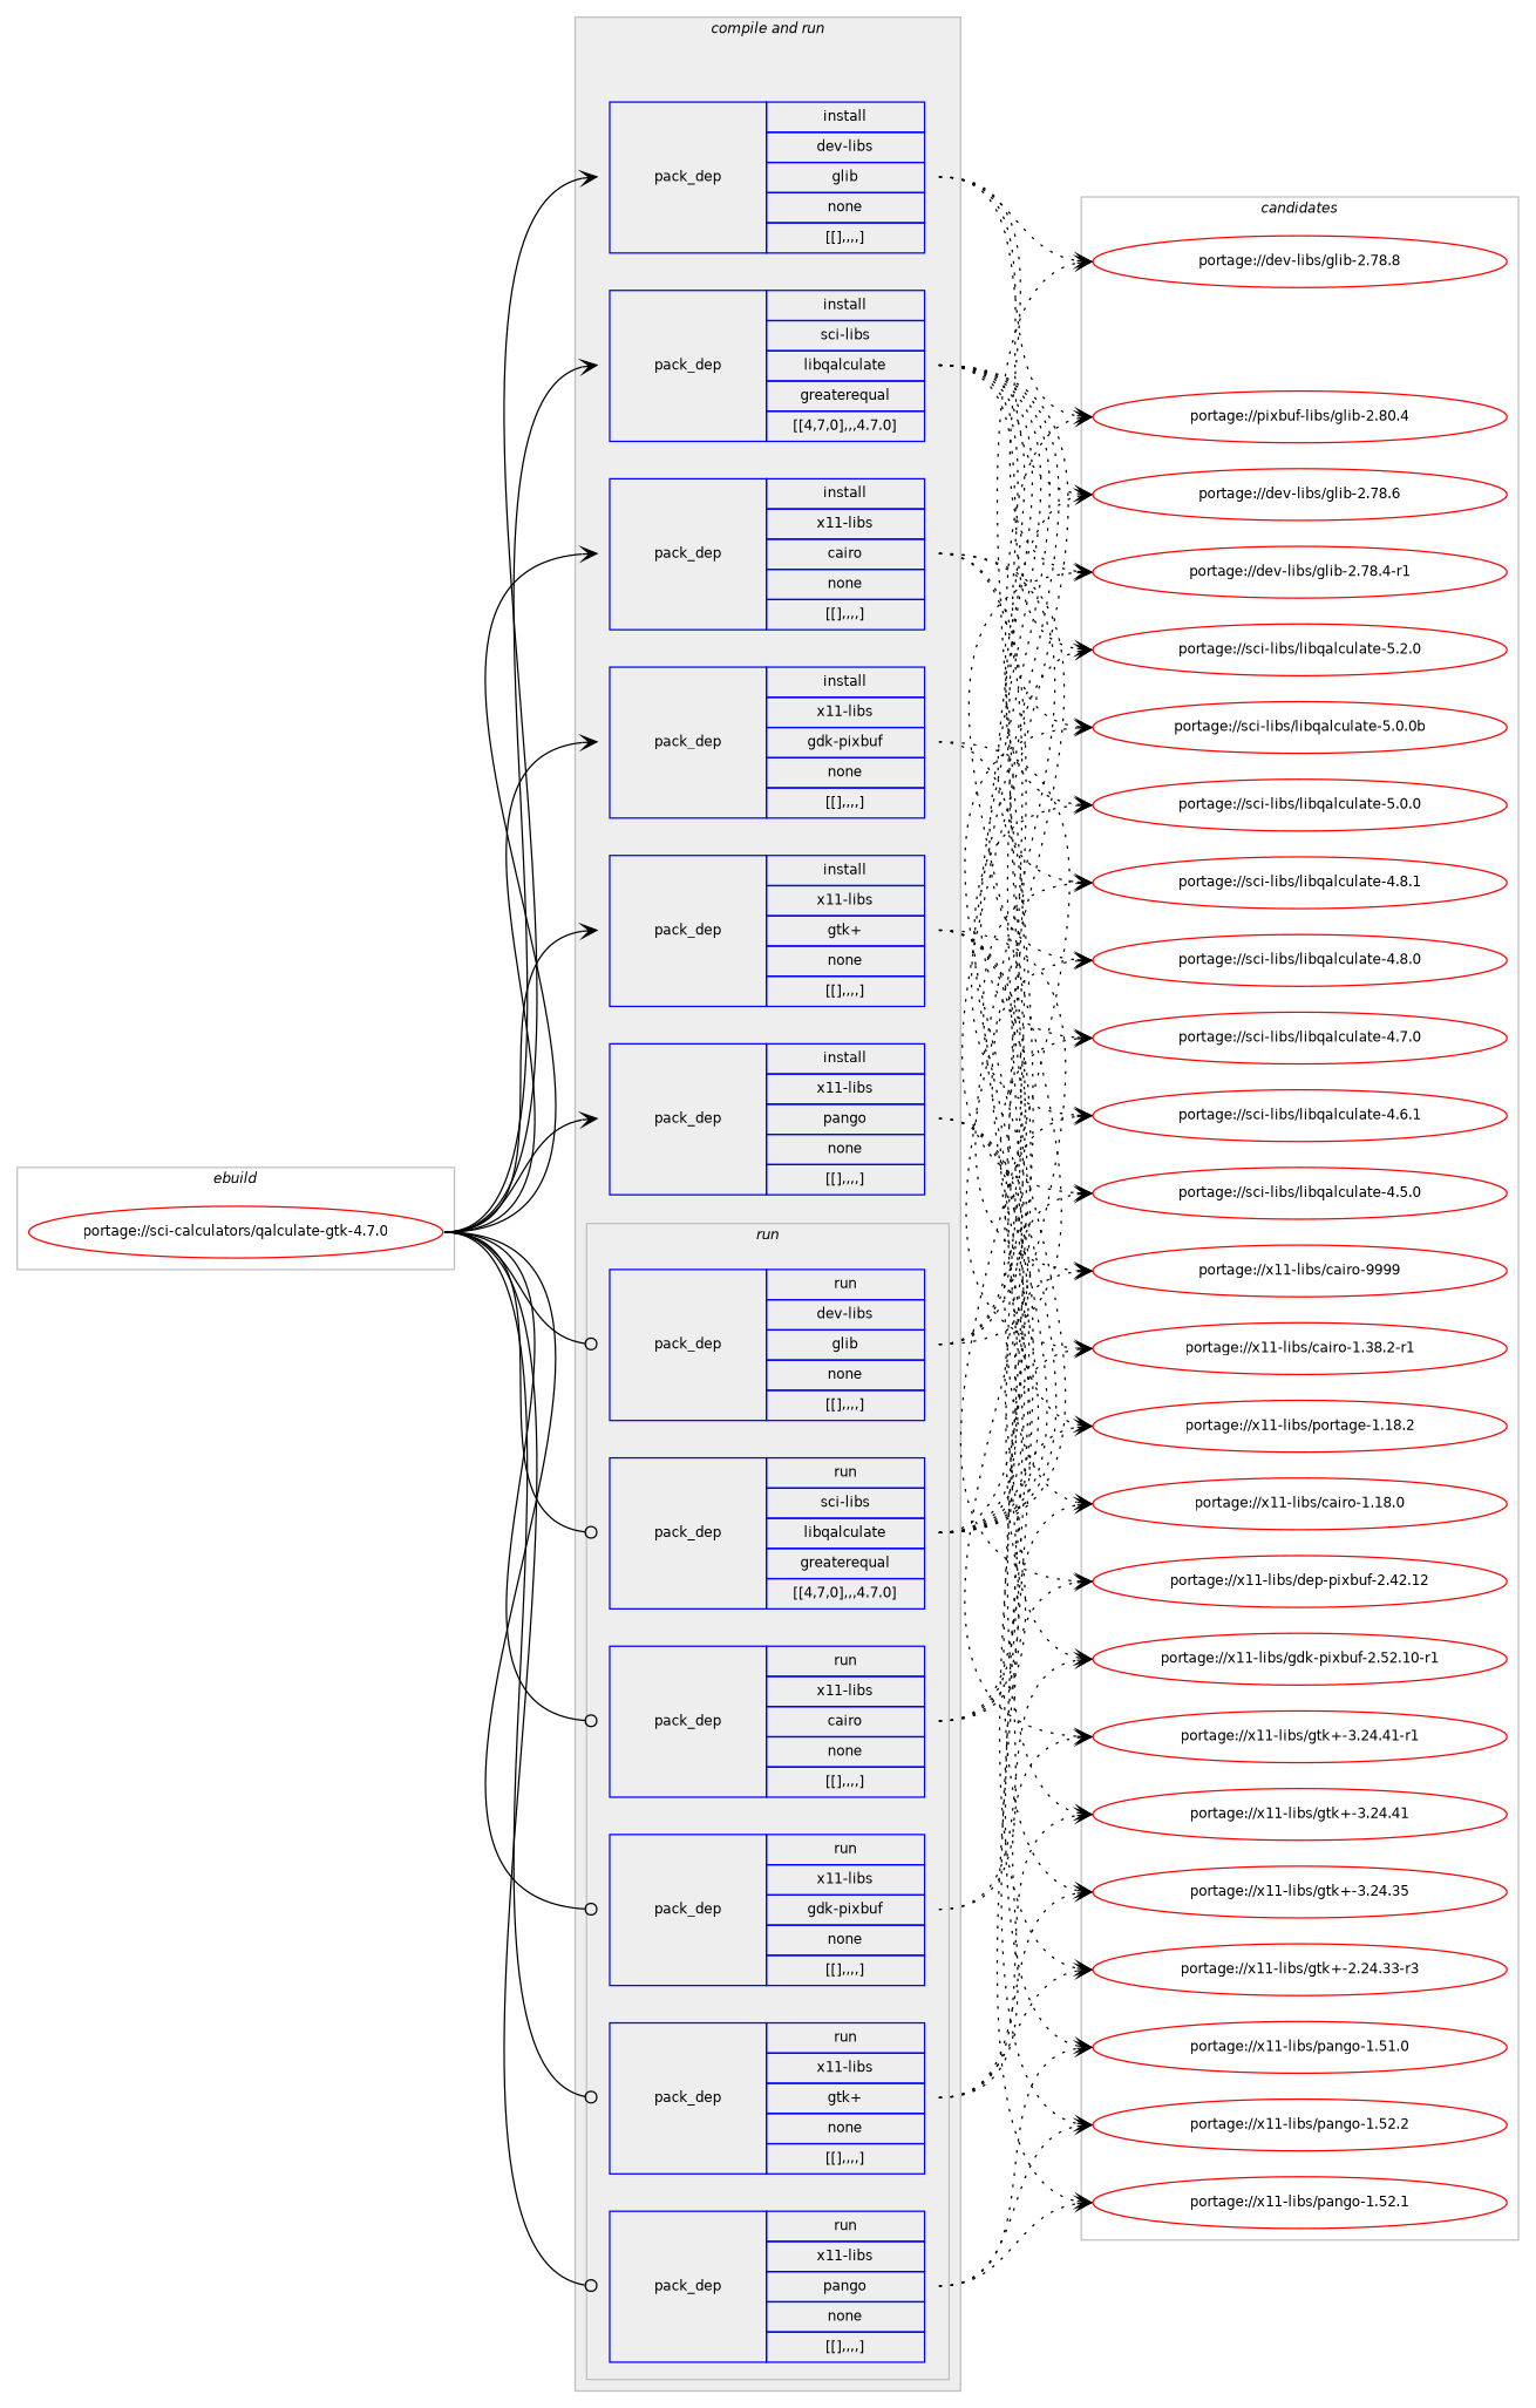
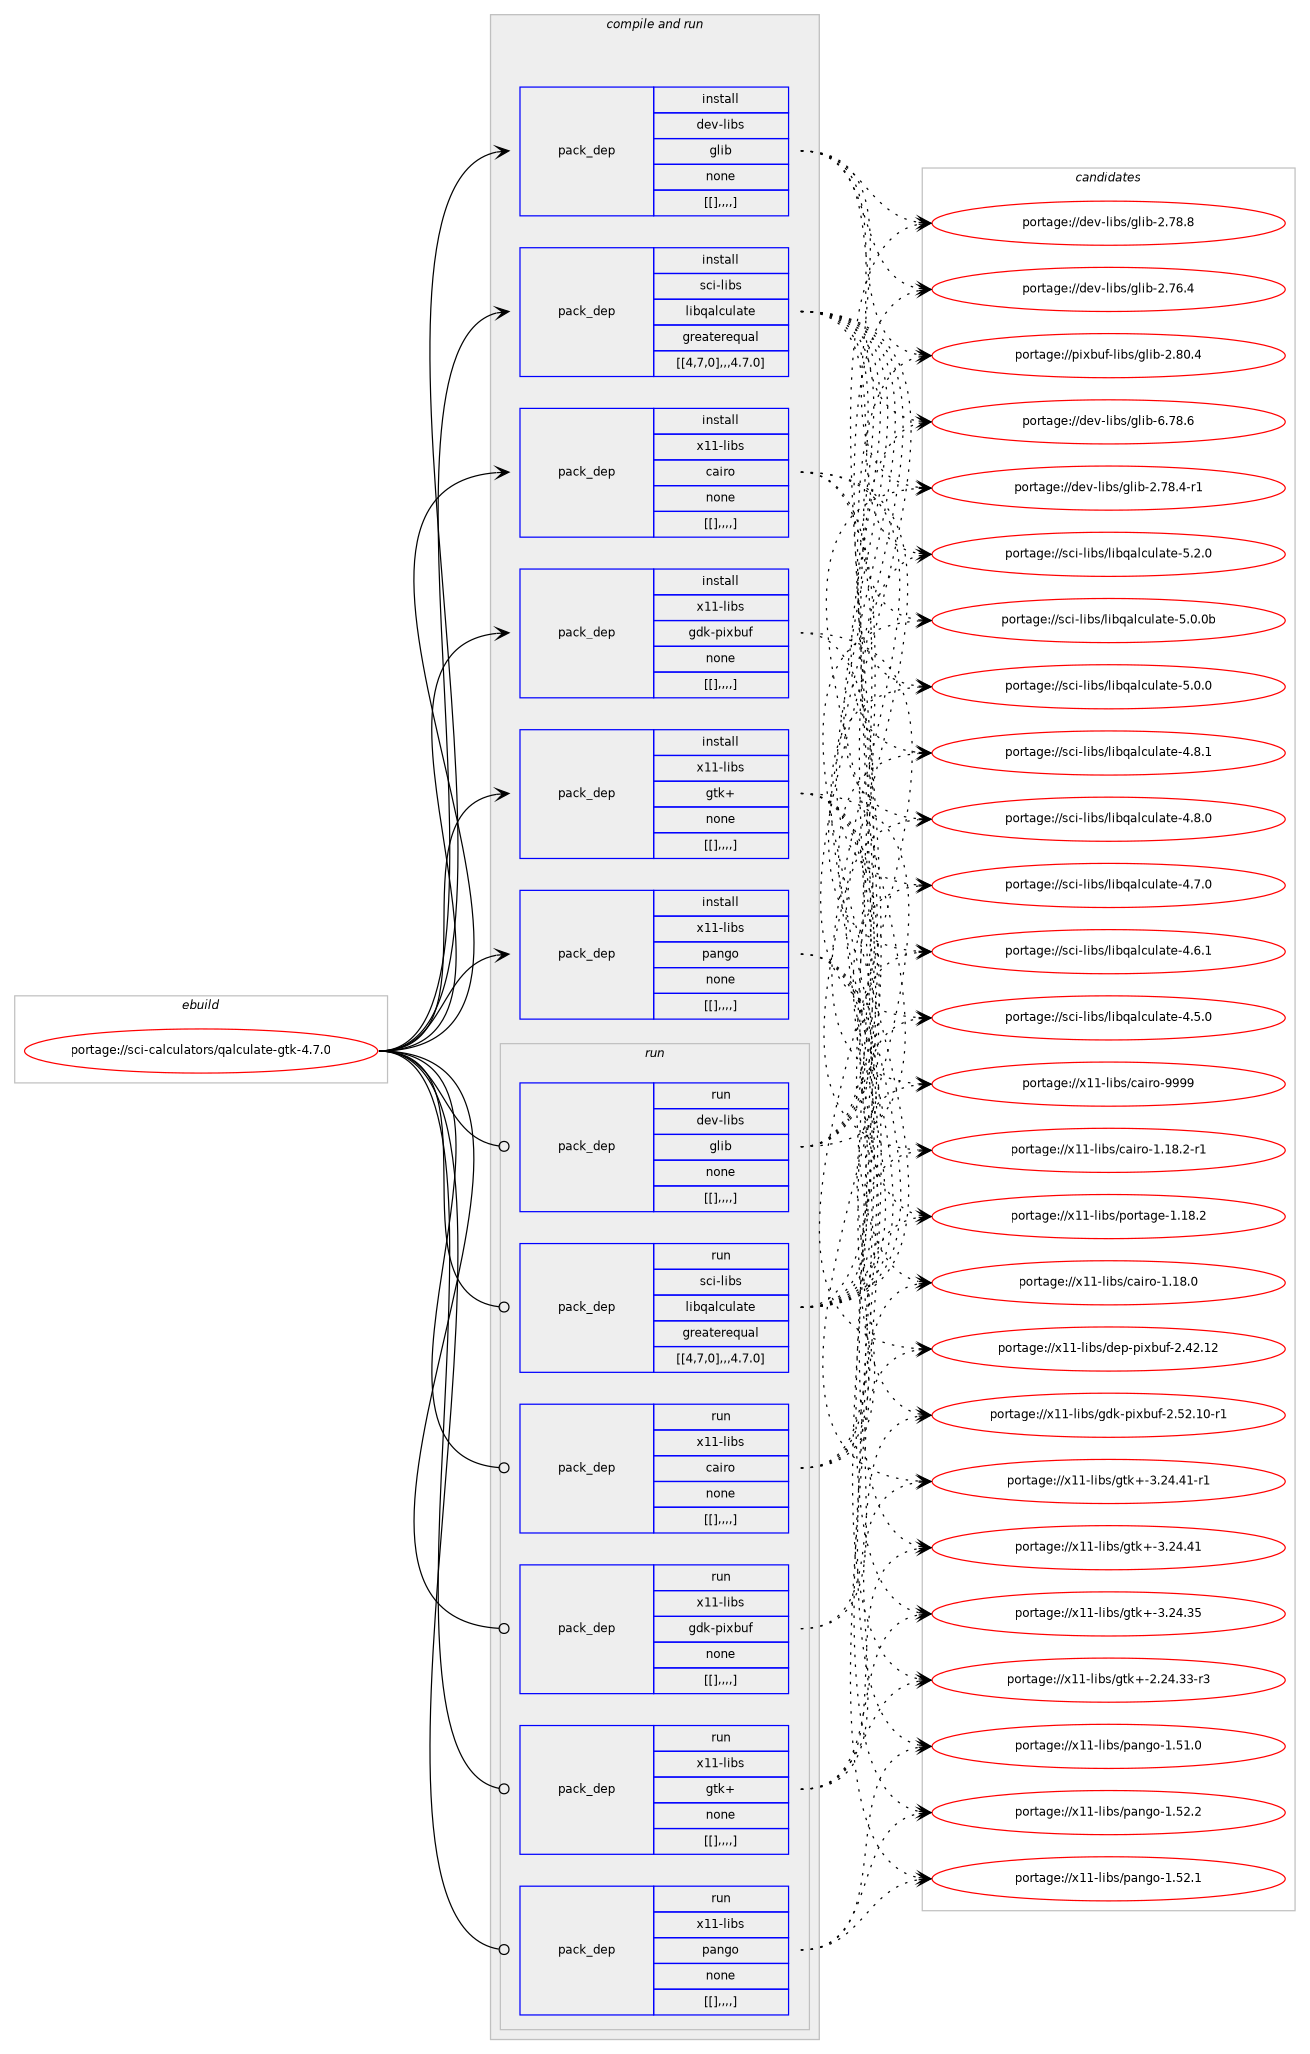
  digraph {
    compound=true
    concentrate=true
    fontname=Helvetica
    fontsize=10
    newrank=true
    rankdir=LR
    ranksep=1.5
    node [color=red fontname=Helvetica fontsize=10]
    edge [arrowhead=vee headport=w style=dotted tailport=e weight=100]
    n1 [label="portage://sci-calculators/qalculate-gtk-4.7.0" width=4]
    n2 [color=blue label=<<TABLE BORDER="0" CELLBORDER="1" CELLSPACING="0" CELLPADDING="4" WIDTH="220"><TR><TD ROWSPAN="6" CELLPADDING="30">pack_dep</TD></TR><TR><TD WIDTH="110">install</TD></TR><TR><TD>dev-libs</TD></TR><TR><TD>glib</TD></TR><TR><TD>none</TD></TR><TR><TD>[[],,,,]</TD></TR></TABLE>> shape=none]
    n3 [color=blue label=<<TABLE BORDER="0" CELLBORDER="1" CELLSPACING="0" CELLPADDING="4" WIDTH="220"><TR><TD ROWSPAN="6" CELLPADDING="30">pack_dep</TD></TR><TR><TD WIDTH="110">install</TD></TR><TR><TD>sci-libs</TD></TR><TR><TD>libqalculate</TD></TR><TR><TD>greaterequal</TD></TR><TR><TD>[[4,7,0],,,4.7.0]</TD></TR></TABLE>> shape=none]
    n4 [color=blue label=<<TABLE BORDER="0" CELLBORDER="1" CELLSPACING="0" CELLPADDING="4" WIDTH="220"><TR><TD ROWSPAN="6" CELLPADDING="30">pack_dep</TD></TR><TR><TD WIDTH="110">install</TD></TR><TR><TD>x11-libs</TD></TR><TR><TD>cairo</TD></TR><TR><TD>none</TD></TR><TR><TD>[[],,,,]</TD></TR></TABLE>> shape=none]
    n5 [color=blue label=<<TABLE BORDER="0" CELLBORDER="1" CELLSPACING="0" CELLPADDING="4" WIDTH="220"><TR><TD ROWSPAN="6" CELLPADDING="30">pack_dep</TD></TR><TR><TD WIDTH="110">install</TD></TR><TR><TD>x11-libs</TD></TR><TR><TD>gdk-pixbuf</TD></TR><TR><TD>none</TD></TR><TR><TD>[[],,,,]</TD></TR></TABLE>> shape=none]
    n6 [color=blue label=<<TABLE BORDER="0" CELLBORDER="1" CELLSPACING="0" CELLPADDING="4" WIDTH="220"><TR><TD ROWSPAN="6" CELLPADDING="30">pack_dep</TD></TR><TR><TD WIDTH="110">install</TD></TR><TR><TD>x11-libs</TD></TR><TR><TD>gtk+</TD></TR><TR><TD>none</TD></TR><TR><TD>[[],,,,]</TD></TR></TABLE>> shape=none]
    n7 [color=blue label=<<TABLE BORDER="0" CELLBORDER="1" CELLSPACING="0" CELLPADDING="4" WIDTH="220"><TR><TD ROWSPAN="6" CELLPADDING="30">pack_dep</TD></TR><TR><TD WIDTH="110">install</TD></TR><TR><TD>x11-libs</TD></TR><TR><TD>pango</TD></TR><TR><TD>none</TD></TR><TR><TD>[[],,,,]</TD></TR></TABLE>> shape=none]
    n8 [color=blue label=<<TABLE BORDER="0" CELLBORDER="1" CELLSPACING="0" CELLPADDING="4" WIDTH="220"><TR><TD ROWSPAN="6" CELLPADDING="30">pack_dep</TD></TR><TR><TD WIDTH="110">run</TD></TR><TR><TD>dev-libs</TD></TR><TR><TD>glib</TD></TR><TR><TD>none</TD></TR><TR><TD>[[],,,,]</TD></TR></TABLE>> shape=none]
    n9 [color=blue label=<<TABLE BORDER="0" CELLBORDER="1" CELLSPACING="0" CELLPADDING="4" WIDTH="220"><TR><TD ROWSPAN="6" CELLPADDING="30">pack_dep</TD></TR><TR><TD WIDTH="110">run</TD></TR><TR><TD>sci-libs</TD></TR><TR><TD>libqalculate</TD></TR><TR><TD>greaterequal</TD></TR><TR><TD>[[4,7,0],,,4.7.0]</TD></TR></TABLE>> shape=none]
    n10 [color=blue label=<<TABLE BORDER="0" CELLBORDER="1" CELLSPACING="0" CELLPADDING="4" WIDTH="220"><TR><TD ROWSPAN="6" CELLPADDING="30">pack_dep</TD></TR><TR><TD WIDTH="110">run</TD></TR><TR><TD>x11-libs</TD></TR><TR><TD>cairo</TD></TR><TR><TD>none</TD></TR><TR><TD>[[],,,,]</TD></TR></TABLE>> shape=none]
    n11 [color=blue label=<<TABLE BORDER="0" CELLBORDER="1" CELLSPACING="0" CELLPADDING="4" WIDTH="220"><TR><TD ROWSPAN="6" CELLPADDING="30">pack_dep</TD></TR><TR><TD WIDTH="110">run</TD></TR><TR><TD>x11-libs</TD></TR><TR><TD>gdk-pixbuf</TD></TR><TR><TD>none</TD></TR><TR><TD>[[],,,,]</TD></TR></TABLE>> shape=none]
    n12 [color=blue label=<<TABLE BORDER="0" CELLBORDER="1" CELLSPACING="0" CELLPADDING="4" WIDTH="220"><TR><TD ROWSPAN="6" CELLPADDING="30">pack_dep</TD></TR><TR><TD WIDTH="110">run</TD></TR><TR><TD>x11-libs</TD></TR><TR><TD>gtk+</TD></TR><TR><TD>none</TD></TR><TR><TD>[[],,,,]</TD></TR></TABLE>> shape=none]
    n13 [color=blue label=<<TABLE BORDER="0" CELLBORDER="1" CELLSPACING="0" CELLPADDING="4" WIDTH="220"><TR><TD ROWSPAN="6" CELLPADDING="30">pack_dep</TD></TR><TR><TD WIDTH="110">run</TD></TR><TR><TD>x11-libs</TD></TR><TR><TD>pango</TD></TR><TR><TD>none</TD></TR><TR><TD>[[],,,,]</TD></TR></TABLE>> shape=none]
    n14 [label="portage://pixbuf-libs/glib-2.80.4" width=4]
-   n15 [label="portage://dev-libs/glib-2.78.6" width=4]
+   n15 [label="portage://dev-libs/glib-6.78.6" width=4]
    n16 [label="portage://dev-libs/glib-2.78.4-r1" width=4]
    n17 [label="portage://dev-libs/glib-2.78.8" width=4]
+   n18 [label="portage://dev-libs/glib-2.76.4" width=4]
    n19 [label="portage://sci-libs/libqalculate-5.2.0" width=4]
    n20 [label="portage://sci-libs/libqalculate-5.0.0b" width=4]
    n21 [label="portage://sci-libs/libqalculate-5.0.0" width=4]
    n22 [label="portage://sci-libs/libqalculate-4.8.1" width=4]
    n23 [label="portage://sci-libs/libqalculate-4.8.0" width=4]
    n24 [label="portage://sci-libs/libqalculate-4.7.0" width=4]
    n25 [label="portage://sci-libs/libqalculate-4.6.1" width=4]
    n26 [label="portage://sci-libs/libqalculate-4.5.0" width=4]
    n27 [label="portage://x11-libs/cairo-9999" width=4]
-   n28 [label="portage://x11-libs/cairo-1.38.2-r1" width=4]
+   n28 [label="portage://x11-libs/cairo-1.18.2-r1" width=4]
    n29 [label="portage://x11-libs/portage-1.18.2" width=4]
    n30 [label="portage://x11-libs/cairo-1.18.0" width=4]
    n31 [label="portage://x11-libs/dep-pixbuf-2.42.12" width=4]
    n32 [label="portage://x11-libs/gdk-pixbuf-2.52.10-r1" width=4]
    n33 [label="portage://x11-libs/gtk+-3.24.41-r1" width=4]
    n34 [label="portage://x11-libs/gtk+-3.24.41" width=4]
    n35 [label="portage://x11-libs/gtk+-3.24.35" width=4]
    n36 [label="portage://x11-libs/gtk+-2.24.33-r3" width=4]
    n37 [label="portage://x11-libs/pango-1.52.2" width=4]
    n38 [label="portage://x11-libs/pango-1.52.1" width=4]
    n39 [label="portage://x11-libs/pango-1.51.0" width=4]
    subgraph cluster_1 {
      color=gray
      label=<<i>ebuild</i>>
      n1
    }
    subgraph cluster_2 {
      color=gray
      label=<<i>dependencies</i>>
      subgraph cluster_3 {
        color=gray
        fillcolor="#eeeeee"
        label=<<i>compile</i>>
        style=filled
        subgraph sub_4 {
          color=gray
          fillcolor="#eeeeee"
          label=<<i>compile</i>>
          style=filled
          n2
        }
        subgraph sub_5 {
          color=gray
          fillcolor="#eeeeee"
          label=<<i>compile</i>>
          style=filled
          n3
        }
        subgraph sub_6 {
          color=gray
          fillcolor="#eeeeee"
          label=<<i>compile</i>>
          style=filled
          n4
        }
        subgraph sub_7 {
          color=gray
          fillcolor="#eeeeee"
          label=<<i>compile</i>>
          style=filled
          n5
        }
        subgraph sub_8 {
          color=gray
          fillcolor="#eeeeee"
          label=<<i>compile</i>>
          style=filled
          n6
        }
        subgraph sub_9 {
          color=gray
          fillcolor="#eeeeee"
          label=<<i>compile</i>>
          style=filled
          n7
        }
      }
      subgraph cluster_10 {
        color=gray
        fillcolor="#eeeeee"
        label=<<i>compile and run</i>>
        style=filled
      }
      subgraph cluster_11 {
        color=gray
        fillcolor="#eeeeee"
        label=<<i>run</i>>
        style=filled
        subgraph sub_12 {
          color=gray
          fillcolor="#eeeeee"
          label=<<i>run</i>>
          style=filled
          n8
        }
        subgraph sub_13 {
          color=gray
          fillcolor="#eeeeee"
          label=<<i>run</i>>
          style=filled
          n9
        }
        subgraph sub_14 {
          color=gray
          fillcolor="#eeeeee"
          label=<<i>run</i>>
          style=filled
          n10
        }
        subgraph sub_15 {
          color=gray
          fillcolor="#eeeeee"
          label=<<i>run</i>>
          style=filled
          n11
        }
        subgraph sub_16 {
          color=gray
          fillcolor="#eeeeee"
          label=<<i>run</i>>
          style=filled
          n12
        }
        subgraph sub_17 {
          color=gray
          fillcolor="#eeeeee"
          label=<<i>run</i>>
          style=filled
          n13
        }
      }
    }
    subgraph cluster_18 {
      color=gray
      label=<<i>candidates</i>>
      rank=same
      subgraph sub_19 {
        color=black
        label=<<i>candidates</i>>
        nodesep=1
        rank=same
        n14
        n15
        n16
        n17
+       n18
      }
      subgraph sub_20 {
        color=black
        label=<<i>candidates</i>>
        nodesep=1
        rank=same
        n19
        n20
        n21
        n22
        n23
        n24
        n25
        n26
      }
      subgraph sub_21 {
        color=black
        label=<<i>candidates</i>>
        nodesep=1
        rank=same
        n27
        n28
        n29
        n30
      }
      subgraph sub_22 {
        color=black
        label=<<i>candidates</i>>
        nodesep=1
        rank=same
        n31
        n32
      }
      subgraph sub_23 {
        color=black
        label=<<i>candidates</i>>
        nodesep=1
        rank=same
        n33
        n34
        n35
        n36
      }
      subgraph sub_24 {
        color=black
        label=<<i>candidates</i>>
        nodesep=1
        rank=same
        n37
        n38
        n39
      }
      subgraph sub_25 {
        color=black
        label=<<i>candidates</i>>
        nodesep=1
        rank=same
        n14
        n15
        n16
        n17
+       n18
      }
      subgraph sub_26 {
        color=black
        label=<<i>candidates</i>>
        nodesep=1
        rank=same
        n19
        n20
        n21
        n22
        n23
        n24
        n25
        n26
      }
      subgraph sub_27 {
        color=black
        label=<<i>candidates</i>>
        nodesep=1
        rank=same
        n27
        n28
        n29
        n30
      }
      subgraph sub_28 {
        color=black
        label=<<i>candidates</i>>
        nodesep=1
        rank=same
        n31
        n32
      }
      subgraph sub_29 {
        color=black
        label=<<i>candidates</i>>
        nodesep=1
        rank=same
        n33
        n34
        n35
        n36
      }
      subgraph sub_30 {
        color=black
        label=<<i>candidates</i>>
        nodesep=1
        rank=same
        n37
        n38
        n39
      }
    }
    n1 -> n2 [style=solid weight=20]
    n1 -> n3 [style=solid weight=20]
    n1 -> n4 [style=solid weight=20]
    n1 -> n5 [style=solid weight=20]
    n1 -> n6 [style=solid weight=20]
    n1 -> n7 [style=solid weight=20]
    n1 -> n8 [arrowhead=odot style=solid weight=20]
    n1 -> n9 [arrowhead=odot style=solid weight=20]
    n1 -> n10 [arrowhead=odot style=solid weight=20]
    n1 -> n11 [arrowhead=odot style=solid weight=20]
    n1 -> n12 [arrowhead=odot style=solid weight=20]
    n1 -> n13 [arrowhead=odot style=solid weight=20]
    n2 -> n14
    n2 -> n15
    n2 -> n16
    n2 -> n17
+   n2 -> n18
    n3 -> n19
    n3 -> n20
    n3 -> n21
    n3 -> n22
    n3 -> n23
    n3 -> n24
    n3 -> n25
    n3 -> n26
    n4 -> n27
    n4 -> n28
    n4 -> n29
    n4 -> n30
    n5 -> n31
    n5 -> n32
    n6 -> n33
    n6 -> n34
    n6 -> n35
    n6 -> n36
    n7 -> n37
    n7 -> n38
    n7 -> n39
    n8 -> n14
    n8 -> n15
    n8 -> n16
    n8 -> n17
+   n8 -> n18
    n9 -> n19
    n9 -> n20
    n9 -> n21
    n9 -> n22
    n9 -> n23
    n9 -> n24
    n9 -> n25
    n9 -> n26
    n10 -> n27
    n10 -> n28
    n10 -> n29
    n10 -> n30
    n11 -> n31
    n11 -> n32
    n12 -> n33
    n12 -> n34
    n12 -> n35
    n12 -> n36
    n13 -> n37
    n13 -> n38
    n13 -> n39
  }
